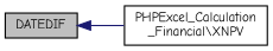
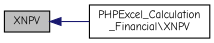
  digraph {
    rankdir=LR
    fontname="Comic Neue"
    node [color=black fontname="Comic Neue" fontsize=10 shape=record style=filled]
-   n1 [fillcolor=grey75 fontcolor=black height=0.2 label=DATEDIF width=0.4]
+   n1 [fillcolor=grey75 fontcolor=black height=0.2 label=XNPV width=0.4]
    n2 [fillcolor=white height=0.2 label="PHPExcel_Calculation\l_Financial\\XNPV" width=0.4]
    n1 -> n2 [color=midnightblue dir=back fontname="Comic Neue" fontsize=10 labelfontname=Helvetica labelfontsize=10 style=solid]
  }
